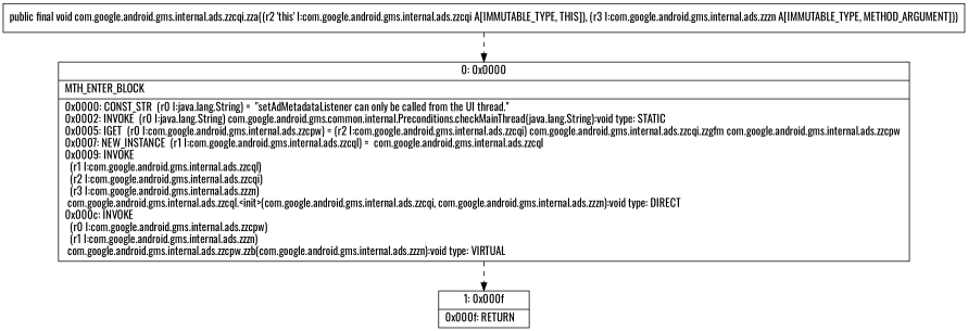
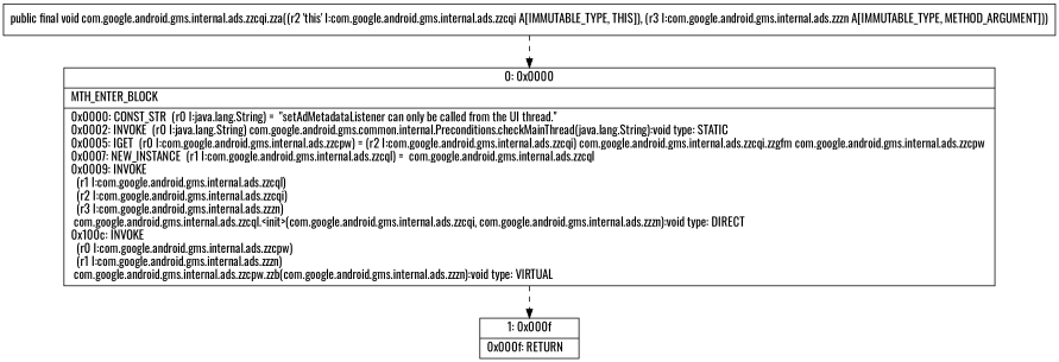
  digraph {
    fontname=Oswald
    node [shape=record fontname=Oswald]
    edge [style=dashed fontname=Oswald]
-   n1 [label="{0\:\ 0x0000|MTH_ENTER_BLOCK\l|0x0000: CONST_STR  (r0 I:java.lang.String) =  \"setAdMetadataListener can only be called from the UI thread.\" \l0x0002: INVOKE  (r0 I:java.lang.String) com.google.android.gms.common.internal.Preconditions.checkMainThread(java.lang.String):void type: STATIC \l0x0005: IGET  (r0 I:com.google.android.gms.internal.ads.zzcpw) = (r2 I:com.google.android.gms.internal.ads.zzcqi) com.google.android.gms.internal.ads.zzcqi.zzgfm com.google.android.gms.internal.ads.zzcpw \l0x0007: NEW_INSTANCE  (r1 I:com.google.android.gms.internal.ads.zzcql) =  com.google.android.gms.internal.ads.zzcql \l0x0009: INVOKE  \l  (r1 I:com.google.android.gms.internal.ads.zzcql)\l  (r2 I:com.google.android.gms.internal.ads.zzcqi)\l  (r3 I:com.google.android.gms.internal.ads.zzzn)\l com.google.android.gms.internal.ads.zzcql.\<init\>(com.google.android.gms.internal.ads.zzcqi, com.google.android.gms.internal.ads.zzzn):void type: DIRECT \l0x000c: INVOKE  \l  (r0 I:com.google.android.gms.internal.ads.zzcpw)\l  (r1 I:com.google.android.gms.internal.ads.zzzn)\l com.google.android.gms.internal.ads.zzcpw.zzb(com.google.android.gms.internal.ads.zzzn):void type: VIRTUAL \l}"]
+   n1 [label="{0\:\ 0x0000|MTH_ENTER_BLOCK\l|0x0000: CONST_STR  (r0 I:java.lang.String) =  \"setAdMetadataListener can only be called from the UI thread.\" \l0x0002: INVOKE  (r0 I:java.lang.String) com.google.android.gms.common.internal.Preconditions.checkMainThread(java.lang.String):void type: STATIC \l0x0005: IGET  (r0 I:com.google.android.gms.internal.ads.zzcpw) = (r2 I:com.google.android.gms.internal.ads.zzcqi) com.google.android.gms.internal.ads.zzcqi.zzgfm com.google.android.gms.internal.ads.zzcpw \l0x0007: NEW_INSTANCE  (r1 I:com.google.android.gms.internal.ads.zzcql) =  com.google.android.gms.internal.ads.zzcql \l0x0009: INVOKE  \l  (r1 I:com.google.android.gms.internal.ads.zzcql)\l  (r2 I:com.google.android.gms.internal.ads.zzcqi)\l  (r3 I:com.google.android.gms.internal.ads.zzzn)\l com.google.android.gms.internal.ads.zzcql.\<init\>(com.google.android.gms.internal.ads.zzcqi, com.google.android.gms.internal.ads.zzzn):void type: DIRECT \l0x100c: INVOKE  \l  (r0 I:com.google.android.gms.internal.ads.zzcpw)\l  (r1 I:com.google.android.gms.internal.ads.zzzn)\l com.google.android.gms.internal.ads.zzcpw.zzb(com.google.android.gms.internal.ads.zzzn):void type: VIRTUAL \l}"]
    n2 [label="{1\:\ 0x000f|0x000f: RETURN   \l}"]
    n3 [label="{public final void com.google.android.gms.internal.ads.zzcqi.zza((r2 'this' I:com.google.android.gms.internal.ads.zzcqi A[IMMUTABLE_TYPE, THIS]), (r3 I:com.google.android.gms.internal.ads.zzzn A[IMMUTABLE_TYPE, METHOD_ARGUMENT])) }"]
    n1 -> n2
    n3 -> n1
  }
